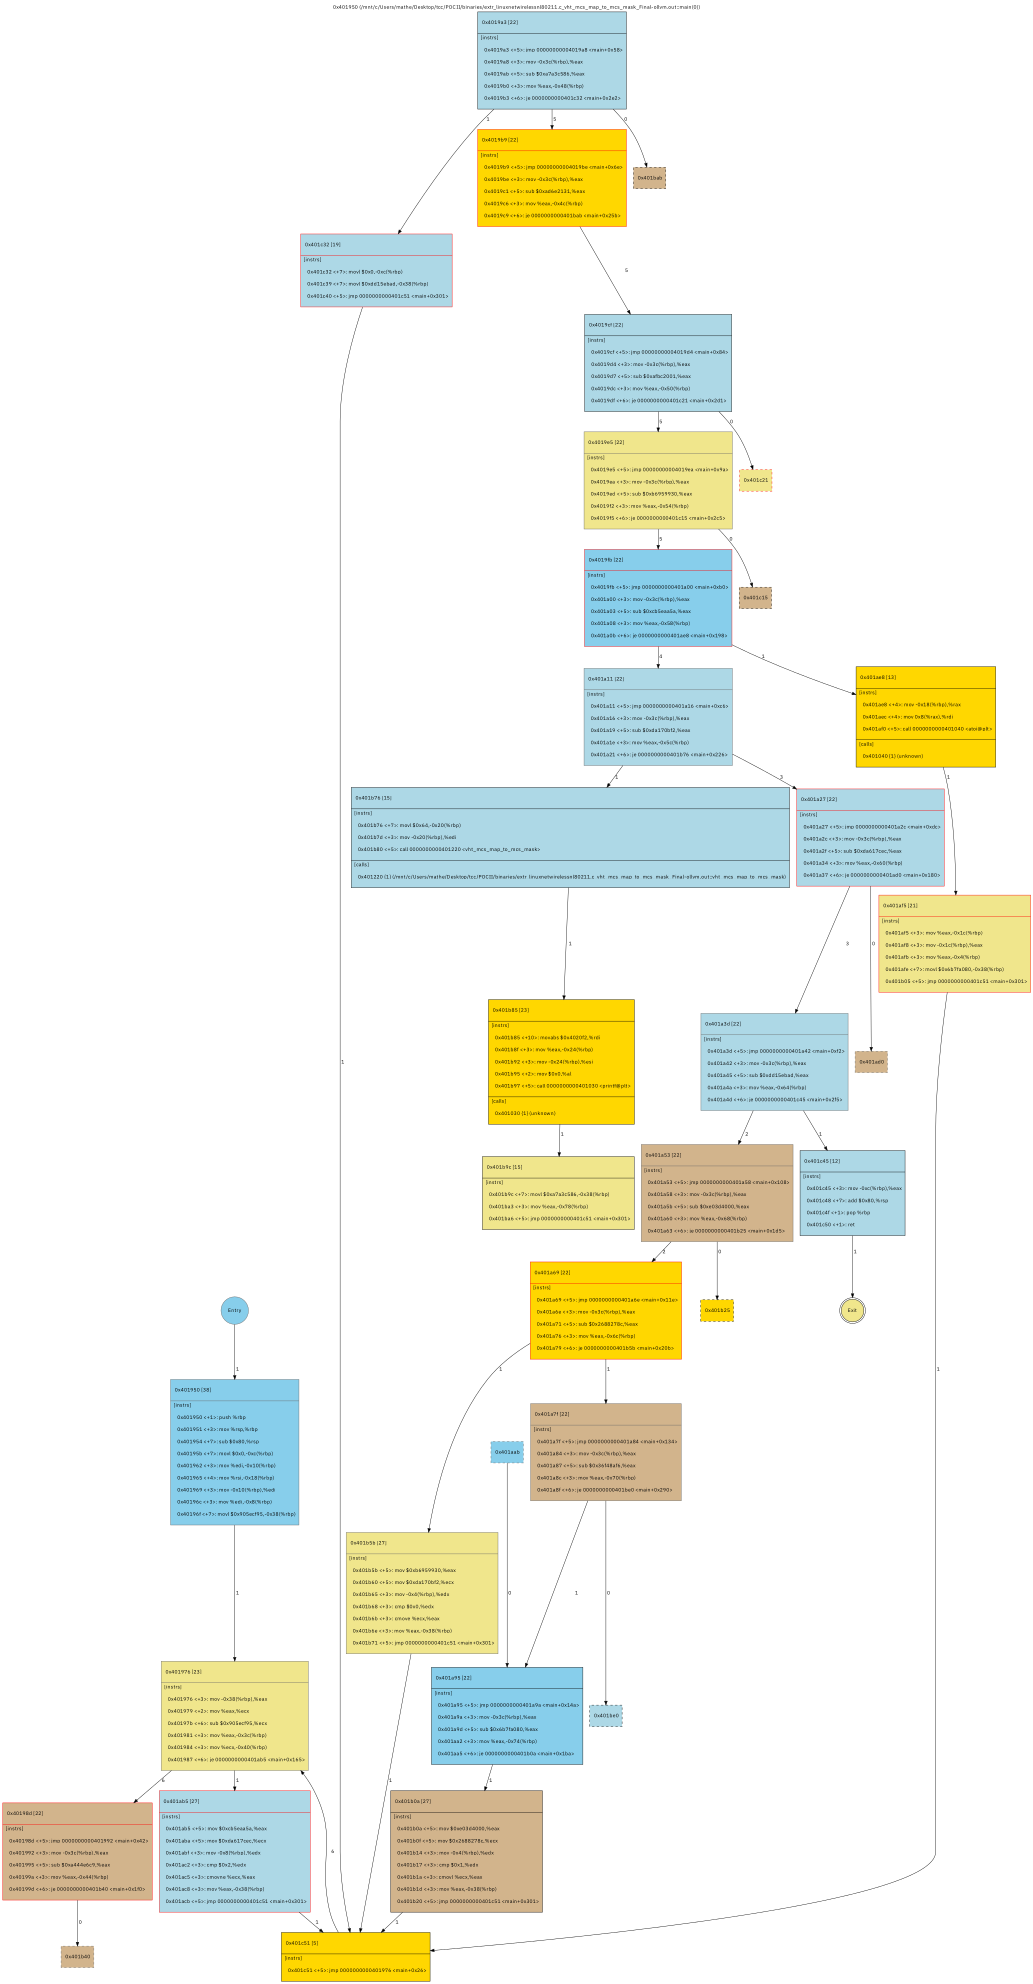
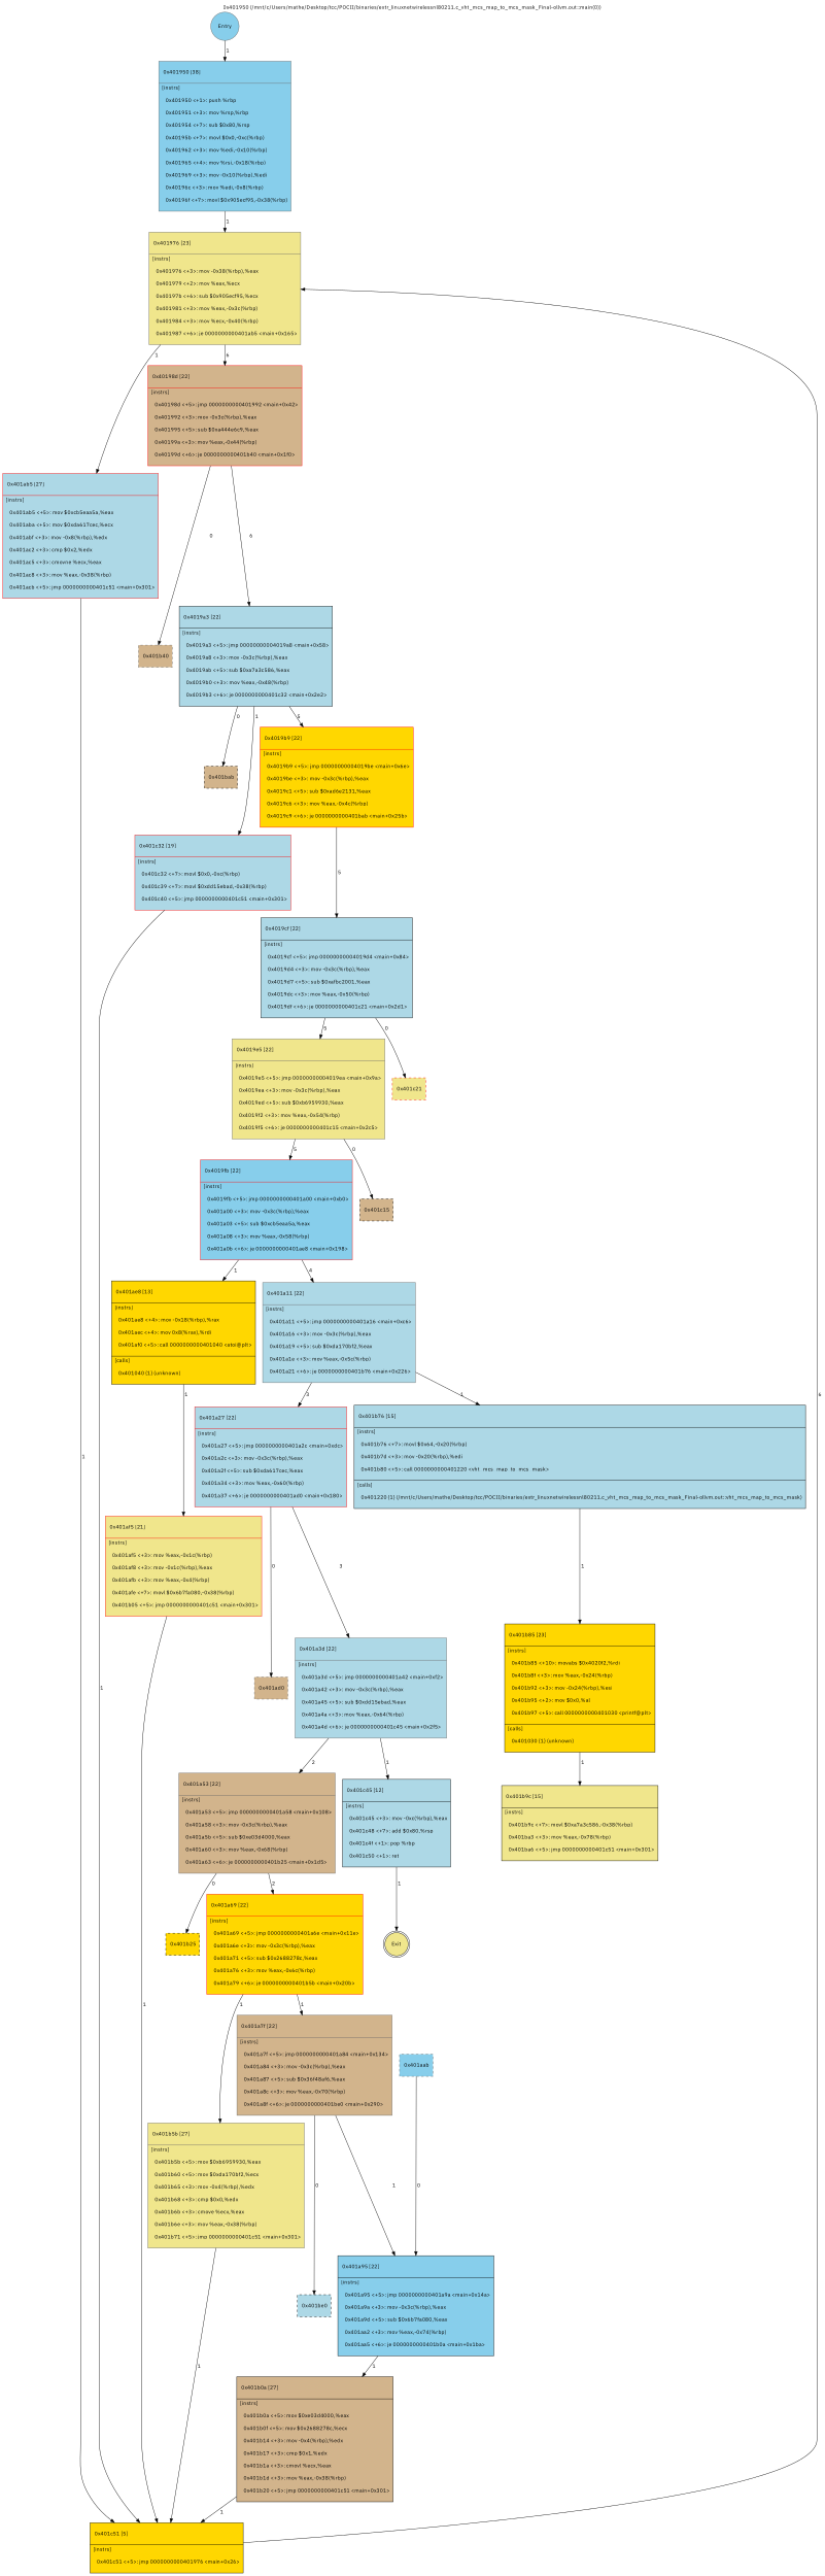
  digraph {
    fontname="IBM Plex Sans"
    label="0x401950 (/mnt/c/Users/mathe/Desktop/tcc/POCII/binaries/extr_linuxnetwirelessnl80211.c_vht_mcs_map_to_mcs_mask_Final-ollvm.out::main(0))"
    labelloc=t
    node [color=black fillcolor=lightblue fontname="IBM Plex Sans" shape=record style=filled]
    edge [fontname="IBM Plex Sans"]
    Entry [color=gray40 fillcolor=skyblue height=0.3 shape=circle width=0.3]
    n2 [color=gray40 fillcolor=skyblue label="{\n     0x401950 [38]\l\n     | [instrs]\l\n     &nbsp;&nbsp;0x401950 \<+1\>: push %rbp\l\n     &nbsp;&nbsp;0x401951 \<+3\>: mov %rsp,%rbp\l\n     &nbsp;&nbsp;0x401954 \<+7\>: sub $0x80,%rsp\l\n     &nbsp;&nbsp;0x40195b \<+7\>: movl $0x0,-0xc(%rbp)\l\n     &nbsp;&nbsp;0x401962 \<+3\>: mov %edi,-0x10(%rbp)\l\n     &nbsp;&nbsp;0x401965 \<+4\>: mov %rsi,-0x18(%rbp)\l\n     &nbsp;&nbsp;0x401969 \<+3\>: mov -0x10(%rbp),%edi\l\n     &nbsp;&nbsp;0x40196c \<+3\>: mov %edi,-0x8(%rbp)\l\n     &nbsp;&nbsp;0x40196f \<+7\>: movl $0x905ecf95,-0x38(%rbp)\l\n  }"]
    n3 [color=gray40 fillcolor=khaki label="{\n     0x401976 [23]\l\n     | [instrs]\l\n     &nbsp;&nbsp;0x401976 \<+3\>: mov -0x38(%rbp),%eax\l\n     &nbsp;&nbsp;0x401979 \<+2\>: mov %eax,%ecx\l\n     &nbsp;&nbsp;0x40197b \<+6\>: sub $0x905ecf95,%ecx\l\n     &nbsp;&nbsp;0x401981 \<+3\>: mov %eax,-0x3c(%rbp)\l\n     &nbsp;&nbsp;0x401984 \<+3\>: mov %ecx,-0x40(%rbp)\l\n     &nbsp;&nbsp;0x401987 \<+6\>: je 0000000000401ab5 \<main+0x165\>\l\n  }"]
    n4 [color=red label="{\n     0x401ab5 [27]\l\n     | [instrs]\l\n     &nbsp;&nbsp;0x401ab5 \<+5\>: mov $0xcb5eaa5a,%eax\l\n     &nbsp;&nbsp;0x401aba \<+5\>: mov $0xda617cec,%ecx\l\n     &nbsp;&nbsp;0x401abf \<+3\>: mov -0x8(%rbp),%edx\l\n     &nbsp;&nbsp;0x401ac2 \<+3\>: cmp $0x2,%edx\l\n     &nbsp;&nbsp;0x401ac5 \<+3\>: cmovne %ecx,%eax\l\n     &nbsp;&nbsp;0x401ac8 \<+3\>: mov %eax,-0x38(%rbp)\l\n     &nbsp;&nbsp;0x401acb \<+5\>: jmp 0000000000401c51 \<main+0x301\>\l\n  }"]
    n5 [color=red fillcolor=tan label="{\n     0x40198d [22]\l\n     | [instrs]\l\n     &nbsp;&nbsp;0x40198d \<+5\>: jmp 0000000000401992 \<main+0x42\>\l\n     &nbsp;&nbsp;0x401992 \<+3\>: mov -0x3c(%rbp),%eax\l\n     &nbsp;&nbsp;0x401995 \<+5\>: sub $0xa444e6c9,%eax\l\n     &nbsp;&nbsp;0x40199a \<+3\>: mov %eax,-0x44(%rbp)\l\n     &nbsp;&nbsp;0x40199d \<+6\>: je 0000000000401b40 \<main+0x1f0\>\l\n  }"]
    n6 [fillcolor=gold label="{\n     0x401c51 [5]\l\n     | [instrs]\l\n     &nbsp;&nbsp;0x401c51 \<+5\>: jmp 0000000000401976 \<main+0x26\>\l\n  }"]
    n7 [color=gray40 fillcolor=tan label="{\n     0x401b40\l\n  }" style="dashed,filled"]
    n8 [label="{\n     0x4019a3 [22]\l\n     | [instrs]\l\n     &nbsp;&nbsp;0x4019a3 \<+5\>: jmp 00000000004019a8 \<main+0x58\>\l\n     &nbsp;&nbsp;0x4019a8 \<+3\>: mov -0x3c(%rbp),%eax\l\n     &nbsp;&nbsp;0x4019ab \<+5\>: sub $0xa7a3c586,%eax\l\n     &nbsp;&nbsp;0x4019b0 \<+3\>: mov %eax,-0x48(%rbp)\l\n     &nbsp;&nbsp;0x4019b3 \<+6\>: je 0000000000401c32 \<main+0x2e2\>\l\n  }"]
    n9 [color=red label="{\n     0x401c32 [19]\l\n     | [instrs]\l\n     &nbsp;&nbsp;0x401c32 \<+7\>: movl $0x0,-0xc(%rbp)\l\n     &nbsp;&nbsp;0x401c39 \<+7\>: movl $0xdd15ebad,-0x38(%rbp)\l\n     &nbsp;&nbsp;0x401c40 \<+5\>: jmp 0000000000401c51 \<main+0x301\>\l\n  }"]
    n10 [color=red fillcolor=gold label="{\n     0x4019b9 [22]\l\n     | [instrs]\l\n     &nbsp;&nbsp;0x4019b9 \<+5\>: jmp 00000000004019be \<main+0x6e\>\l\n     &nbsp;&nbsp;0x4019be \<+3\>: mov -0x3c(%rbp),%eax\l\n     &nbsp;&nbsp;0x4019c1 \<+5\>: sub $0xad6e2131,%eax\l\n     &nbsp;&nbsp;0x4019c6 \<+3\>: mov %eax,-0x4c(%rbp)\l\n     &nbsp;&nbsp;0x4019c9 \<+6\>: je 0000000000401bab \<main+0x25b\>\l\n  }"]
    n11 [fillcolor=tan label="{\n     0x401bab\l\n  }" style="dashed,filled"]
    Exit [fillcolor=khaki height=0.3 peripheries=2 shape=circle width=0.3]
    n13 [label="{\n     0x4019cf [22]\l\n     | [instrs]\l\n     &nbsp;&nbsp;0x4019cf \<+5\>: jmp 00000000004019d4 \<main+0x84\>\l\n     &nbsp;&nbsp;0x4019d4 \<+3\>: mov -0x3c(%rbp),%eax\l\n     &nbsp;&nbsp;0x4019d7 \<+5\>: sub $0xafbc2001,%eax\l\n     &nbsp;&nbsp;0x4019dc \<+3\>: mov %eax,-0x50(%rbp)\l\n     &nbsp;&nbsp;0x4019df \<+6\>: je 0000000000401c21 \<main+0x2d1\>\l\n  }"]
    n14 [fillcolor=khaki label="{\n     0x401b9c [15]\l\n     | [instrs]\l\n     &nbsp;&nbsp;0x401b9c \<+7\>: movl $0xa7a3c586,-0x38(%rbp)\l\n     &nbsp;&nbsp;0x401ba3 \<+3\>: mov %eax,-0x78(%rbp)\l\n     &nbsp;&nbsp;0x401ba6 \<+5\>: jmp 0000000000401c51 \<main+0x301\>\l\n  }"]
    n15 [color=red fillcolor=khaki label="{\n     0x401c21\l\n  }" style="dashed,filled"]
    n16 [color=gray40 fillcolor=khaki label="{\n     0x4019e5 [22]\l\n     | [instrs]\l\n     &nbsp;&nbsp;0x4019e5 \<+5\>: jmp 00000000004019ea \<main+0x9a\>\l\n     &nbsp;&nbsp;0x4019ea \<+3\>: mov -0x3c(%rbp),%eax\l\n     &nbsp;&nbsp;0x4019ed \<+5\>: sub $0xb6959930,%eax\l\n     &nbsp;&nbsp;0x4019f2 \<+3\>: mov %eax,-0x54(%rbp)\l\n     &nbsp;&nbsp;0x4019f5 \<+6\>: je 0000000000401c15 \<main+0x2c5\>\l\n  }"]
    n17 [fillcolor=gold label="{\n     0x401b85 [23]\l\n     | [instrs]\l\n     &nbsp;&nbsp;0x401b85 \<+10\>: movabs $0x4020f2,%rdi\l\n     &nbsp;&nbsp;0x401b8f \<+3\>: mov %eax,-0x24(%rbp)\l\n     &nbsp;&nbsp;0x401b92 \<+3\>: mov -0x24(%rbp),%esi\l\n     &nbsp;&nbsp;0x401b95 \<+2\>: mov $0x0,%al\l\n     &nbsp;&nbsp;0x401b97 \<+5\>: call 0000000000401030 \<printf@plt\>\l\n     | [calls]\l\n     &nbsp;&nbsp;0x401030 \{1\} (unknown)\l\n  }"]
    n18 [fillcolor=tan label="{\n     0x401c15\l\n  }" style="dashed,filled"]
    n19 [color=red fillcolor=skyblue label="{\n     0x4019fb [22]\l\n     | [instrs]\l\n     &nbsp;&nbsp;0x4019fb \<+5\>: jmp 0000000000401a00 \<main+0xb0\>\l\n     &nbsp;&nbsp;0x401a00 \<+3\>: mov -0x3c(%rbp),%eax\l\n     &nbsp;&nbsp;0x401a03 \<+5\>: sub $0xcb5eaa5a,%eax\l\n     &nbsp;&nbsp;0x401a08 \<+3\>: mov %eax,-0x58(%rbp)\l\n     &nbsp;&nbsp;0x401a0b \<+6\>: je 0000000000401ae8 \<main+0x198\>\l\n  }"]
    n20 [color=gray40 fillcolor=skyblue label="{\n     0x401aab\l\n  }" style="dashed,filled"]
    n21 [fillcolor=skyblue label="{\n     0x401a95 [22]\l\n     | [instrs]\l\n     &nbsp;&nbsp;0x401a95 \<+5\>: jmp 0000000000401a9a \<main+0x14a\>\l\n     &nbsp;&nbsp;0x401a9a \<+3\>: mov -0x3c(%rbp),%eax\l\n     &nbsp;&nbsp;0x401a9d \<+5\>: sub $0x6b7fa080,%eax\l\n     &nbsp;&nbsp;0x401aa2 \<+3\>: mov %eax,-0x74(%rbp)\l\n     &nbsp;&nbsp;0x401aa5 \<+6\>: je 0000000000401b0a \<main+0x1ba\>\l\n  }"]
    n22 [fillcolor=gold label="{\n     0x401ae8 [13]\l\n     | [instrs]\l\n     &nbsp;&nbsp;0x401ae8 \<+4\>: mov -0x18(%rbp),%rax\l\n     &nbsp;&nbsp;0x401aec \<+4\>: mov 0x8(%rax),%rdi\l\n     &nbsp;&nbsp;0x401af0 \<+5\>: call 0000000000401040 \<atoi@plt\>\l\n     | [calls]\l\n     &nbsp;&nbsp;0x401040 \{1\} (unknown)\l\n  }"]
    n23 [color=gray40 label="{\n     0x401a11 [22]\l\n     | [instrs]\l\n     &nbsp;&nbsp;0x401a11 \<+5\>: jmp 0000000000401a16 \<main+0xc6\>\l\n     &nbsp;&nbsp;0x401a16 \<+3\>: mov -0x3c(%rbp),%eax\l\n     &nbsp;&nbsp;0x401a19 \<+5\>: sub $0xda170bf2,%eax\l\n     &nbsp;&nbsp;0x401a1e \<+3\>: mov %eax,-0x5c(%rbp)\l\n     &nbsp;&nbsp;0x401a21 \<+6\>: je 0000000000401b76 \<main+0x226\>\l\n  }"]
    n24 [fillcolor=tan label="{\n     0x401b0a [27]\l\n     | [instrs]\l\n     &nbsp;&nbsp;0x401b0a \<+5\>: mov $0xe03d4000,%eax\l\n     &nbsp;&nbsp;0x401b0f \<+5\>: mov $0x2688278c,%ecx\l\n     &nbsp;&nbsp;0x401b14 \<+3\>: mov -0x4(%rbp),%edx\l\n     &nbsp;&nbsp;0x401b17 \<+3\>: cmp $0x1,%edx\l\n     &nbsp;&nbsp;0x401b1a \<+3\>: cmovl %ecx,%eax\l\n     &nbsp;&nbsp;0x401b1d \<+3\>: mov %eax,-0x38(%rbp)\l\n     &nbsp;&nbsp;0x401b20 \<+5\>: jmp 0000000000401c51 \<main+0x301\>\l\n  }"]
    n25 [color=red fillcolor=khaki label="{\n     0x401af5 [21]\l\n     | [instrs]\l\n     &nbsp;&nbsp;0x401af5 \<+3\>: mov %eax,-0x1c(%rbp)\l\n     &nbsp;&nbsp;0x401af8 \<+3\>: mov -0x1c(%rbp),%eax\l\n     &nbsp;&nbsp;0x401afb \<+3\>: mov %eax,-0x4(%rbp)\l\n     &nbsp;&nbsp;0x401afe \<+7\>: movl $0x6b7fa080,-0x38(%rbp)\l\n     &nbsp;&nbsp;0x401b05 \<+5\>: jmp 0000000000401c51 \<main+0x301\>\l\n  }"]
    n26 [label="{\n     0x401b76 [15]\l\n     | [instrs]\l\n     &nbsp;&nbsp;0x401b76 \<+7\>: movl $0x64,-0x20(%rbp)\l\n     &nbsp;&nbsp;0x401b7d \<+3\>: mov -0x20(%rbp),%edi\l\n     &nbsp;&nbsp;0x401b80 \<+5\>: call 0000000000401220 \<vht_mcs_map_to_mcs_mask\>\l\n     | [calls]\l\n     &nbsp;&nbsp;0x401220 \{1\} (/mnt/c/Users/mathe/Desktop/tcc/POCII/binaries/extr_linuxnetwirelessnl80211.c_vht_mcs_map_to_mcs_mask_Final-ollvm.out::vht_mcs_map_to_mcs_mask)\l\n  }"]
    n27 [color=red label="{\n     0x401a27 [22]\l\n     | [instrs]\l\n     &nbsp;&nbsp;0x401a27 \<+5\>: jmp 0000000000401a2c \<main+0xdc\>\l\n     &nbsp;&nbsp;0x401a2c \<+3\>: mov -0x3c(%rbp),%eax\l\n     &nbsp;&nbsp;0x401a2f \<+5\>: sub $0xda617cec,%eax\l\n     &nbsp;&nbsp;0x401a34 \<+3\>: mov %eax,-0x60(%rbp)\l\n     &nbsp;&nbsp;0x401a37 \<+6\>: je 0000000000401ad0 \<main+0x180\>\l\n  }"]
    n28 [color=gray40 fillcolor=tan label="{\n     0x401ad0\l\n  }" style="dashed,filled"]
    n29 [color=gray40 label="{\n     0x401a3d [22]\l\n     | [instrs]\l\n     &nbsp;&nbsp;0x401a3d \<+5\>: jmp 0000000000401a42 \<main+0xf2\>\l\n     &nbsp;&nbsp;0x401a42 \<+3\>: mov -0x3c(%rbp),%eax\l\n     &nbsp;&nbsp;0x401a45 \<+5\>: sub $0xdd15ebad,%eax\l\n     &nbsp;&nbsp;0x401a4a \<+3\>: mov %eax,-0x64(%rbp)\l\n     &nbsp;&nbsp;0x401a4d \<+6\>: je 0000000000401c45 \<main+0x2f5\>\l\n  }"]
    n30 [label="{\n     0x401be0\l\n  }" style="dashed,filled"]
    n31 [label="{\n     0x401c45 [12]\l\n     | [instrs]\l\n     &nbsp;&nbsp;0x401c45 \<+3\>: mov -0xc(%rbp),%eax\l\n     &nbsp;&nbsp;0x401c48 \<+7\>: add $0x80,%rsp\l\n     &nbsp;&nbsp;0x401c4f \<+1\>: pop %rbp\l\n     &nbsp;&nbsp;0x401c50 \<+1\>: ret\l\n  }"]
    n32 [color=gray40 fillcolor=tan label="{\n     0x401a53 [22]\l\n     | [instrs]\l\n     &nbsp;&nbsp;0x401a53 \<+5\>: jmp 0000000000401a58 \<main+0x108\>\l\n     &nbsp;&nbsp;0x401a58 \<+3\>: mov -0x3c(%rbp),%eax\l\n     &nbsp;&nbsp;0x401a5b \<+5\>: sub $0xe03d4000,%eax\l\n     &nbsp;&nbsp;0x401a60 \<+3\>: mov %eax,-0x68(%rbp)\l\n     &nbsp;&nbsp;0x401a63 \<+6\>: je 0000000000401b25 \<main+0x1d5\>\l\n  }"]
    n33 [color=gray40 fillcolor=tan label="{\n     0x401a7f [22]\l\n     | [instrs]\l\n     &nbsp;&nbsp;0x401a7f \<+5\>: jmp 0000000000401a84 \<main+0x134\>\l\n     &nbsp;&nbsp;0x401a84 \<+3\>: mov -0x3c(%rbp),%eax\l\n     &nbsp;&nbsp;0x401a87 \<+5\>: sub $0x36f48af6,%eax\l\n     &nbsp;&nbsp;0x401a8c \<+3\>: mov %eax,-0x70(%rbp)\l\n     &nbsp;&nbsp;0x401a8f \<+6\>: je 0000000000401be0 \<main+0x290\>\l\n  }"]
    n34 [color=red fillcolor=gold label="{\n     0x401a69 [22]\l\n     | [instrs]\l\n     &nbsp;&nbsp;0x401a69 \<+5\>: jmp 0000000000401a6e \<main+0x11e\>\l\n     &nbsp;&nbsp;0x401a6e \<+3\>: mov -0x3c(%rbp),%eax\l\n     &nbsp;&nbsp;0x401a71 \<+5\>: sub $0x2688278c,%eax\l\n     &nbsp;&nbsp;0x401a76 \<+3\>: mov %eax,-0x6c(%rbp)\l\n     &nbsp;&nbsp;0x401a79 \<+6\>: je 0000000000401b5b \<main+0x20b\>\l\n  }"]
    n35 [fillcolor=gold label="{\n     0x401b25\l\n  }" style="dashed,filled"]
    n36 [color=gray40 fillcolor=khaki label="{\n     0x401b5b [27]\l\n     | [instrs]\l\n     &nbsp;&nbsp;0x401b5b \<+5\>: mov $0xb6959930,%eax\l\n     &nbsp;&nbsp;0x401b60 \<+5\>: mov $0xda170bf2,%ecx\l\n     &nbsp;&nbsp;0x401b65 \<+3\>: mov -0x4(%rbp),%edx\l\n     &nbsp;&nbsp;0x401b68 \<+3\>: cmp $0x0,%edx\l\n     &nbsp;&nbsp;0x401b6b \<+3\>: cmove %ecx,%eax\l\n     &nbsp;&nbsp;0x401b6e \<+3\>: mov %eax,-0x38(%rbp)\l\n     &nbsp;&nbsp;0x401b71 \<+5\>: jmp 0000000000401c51 \<main+0x301\>\l\n  }"]
    Entry -> n2 [label=" 1"]
    n2 -> n3 [label=" 1"]
    n3 -> n4 [label=" 1"]
    n3 -> n5 [label=" 6"]
    n4 -> n6 [label=" 1"]
    n5 -> n7 [label=" 0"]
+   n5 -> n8 [label=" 6"]
    n6 -> n3 [label=" 6"]
    n8 -> n9 [label=" 1"]
    n8 -> n10 [label=" 5"]
    n8 -> n11 [label=" 0"]
    n9 -> n6 [label=" 1"]
    n10 -> n13 [label=" 5"]
    n13 -> n15 [label=" 0"]
    n13 -> n16 [label=" 5"]
    n16 -> n18 [label=" 0"]
    n16 -> n19 [label=" 5"]
    n17 -> n14 [label=" 1"]
    n19 -> n22 [label=" 1"]
    n19 -> n23 [label=" 4"]
    n20 -> n21 [label=" 0"]
    n21 -> n24 [label=" 1"]
    n22 -> n25 [label=" 1"]
    n23 -> n26 [label=" 1"]
    n23 -> n27 [label=" 3"]
    n24 -> n6 [label=" 1"]
    n25 -> n6 [label=" 1"]
    n26 -> n17 [label=" 1"]
    n27 -> n28 [label=" 0"]
    n27 -> n29 [label=" 3"]
    n29 -> n31 [label=" 1"]
    n29 -> n32 [label=" 2"]
    n31 -> Exit [label=" 1"]
    n32 -> n34 [label=" 2"]
    n32 -> n35 [label=" 0"]
    n33 -> n21 [label=" 1"]
    n33 -> n30 [label=" 0"]
    n34 -> n33 [label=" 1"]
    n34 -> n36 [label=" 1"]
    n36 -> n6 [label=" 1"]
  }
